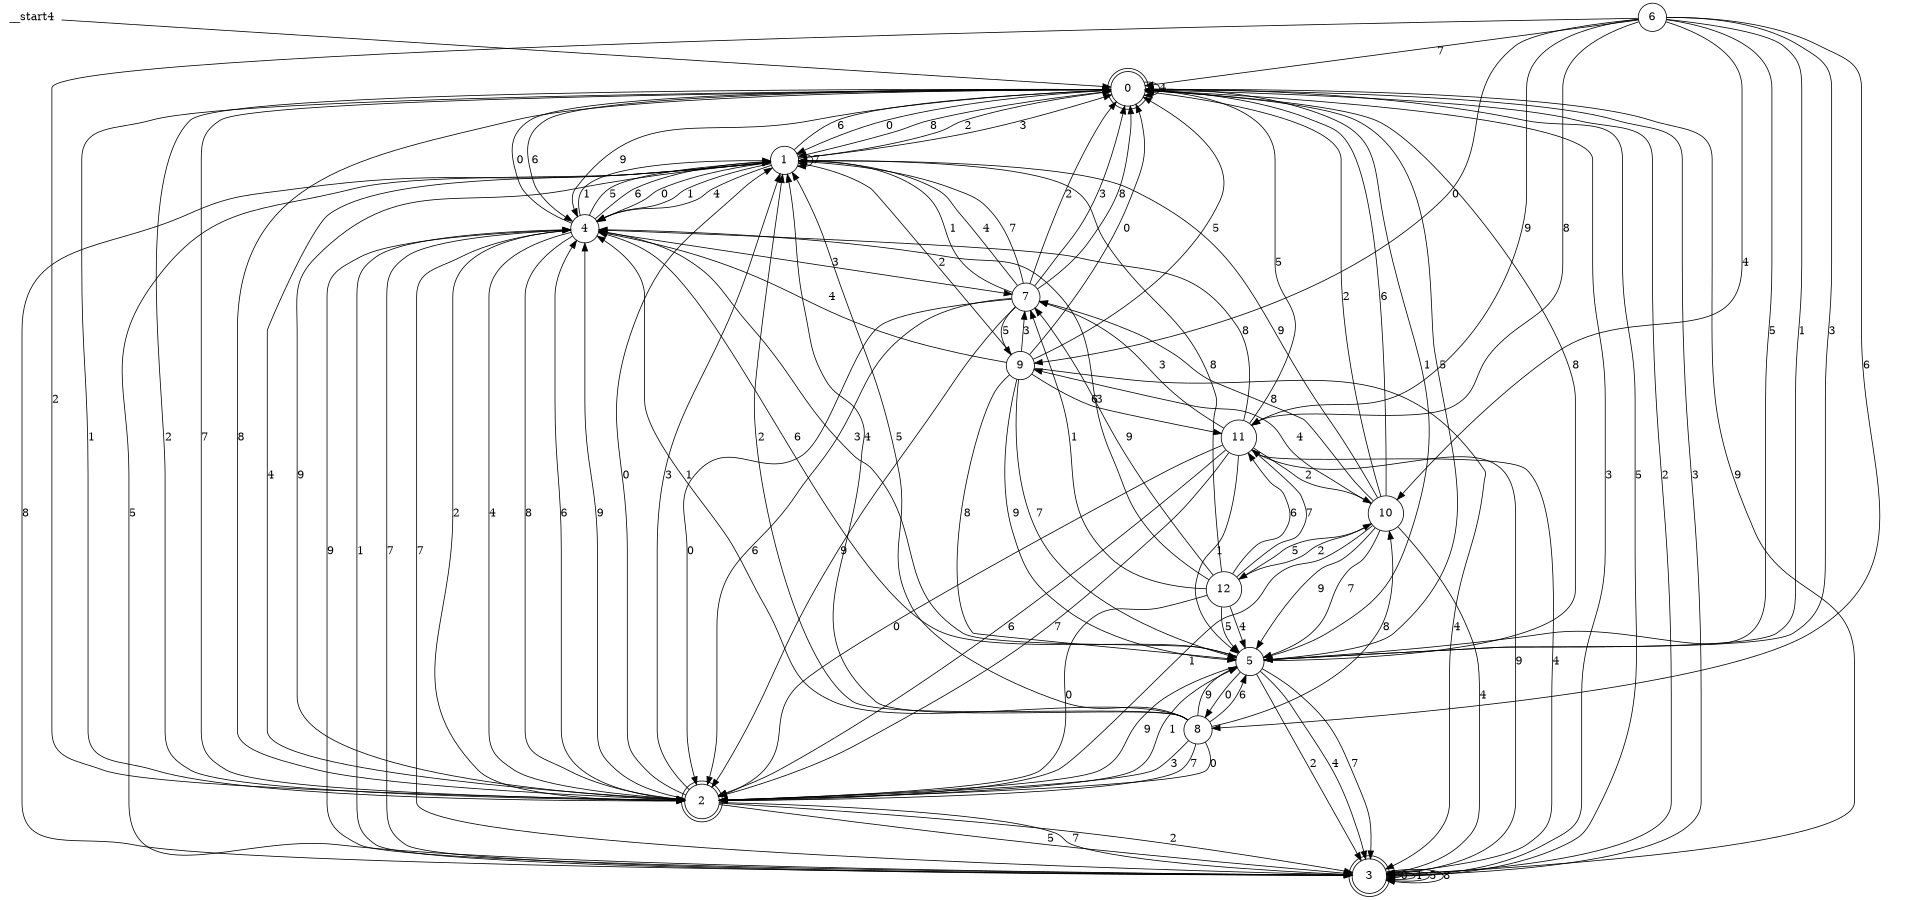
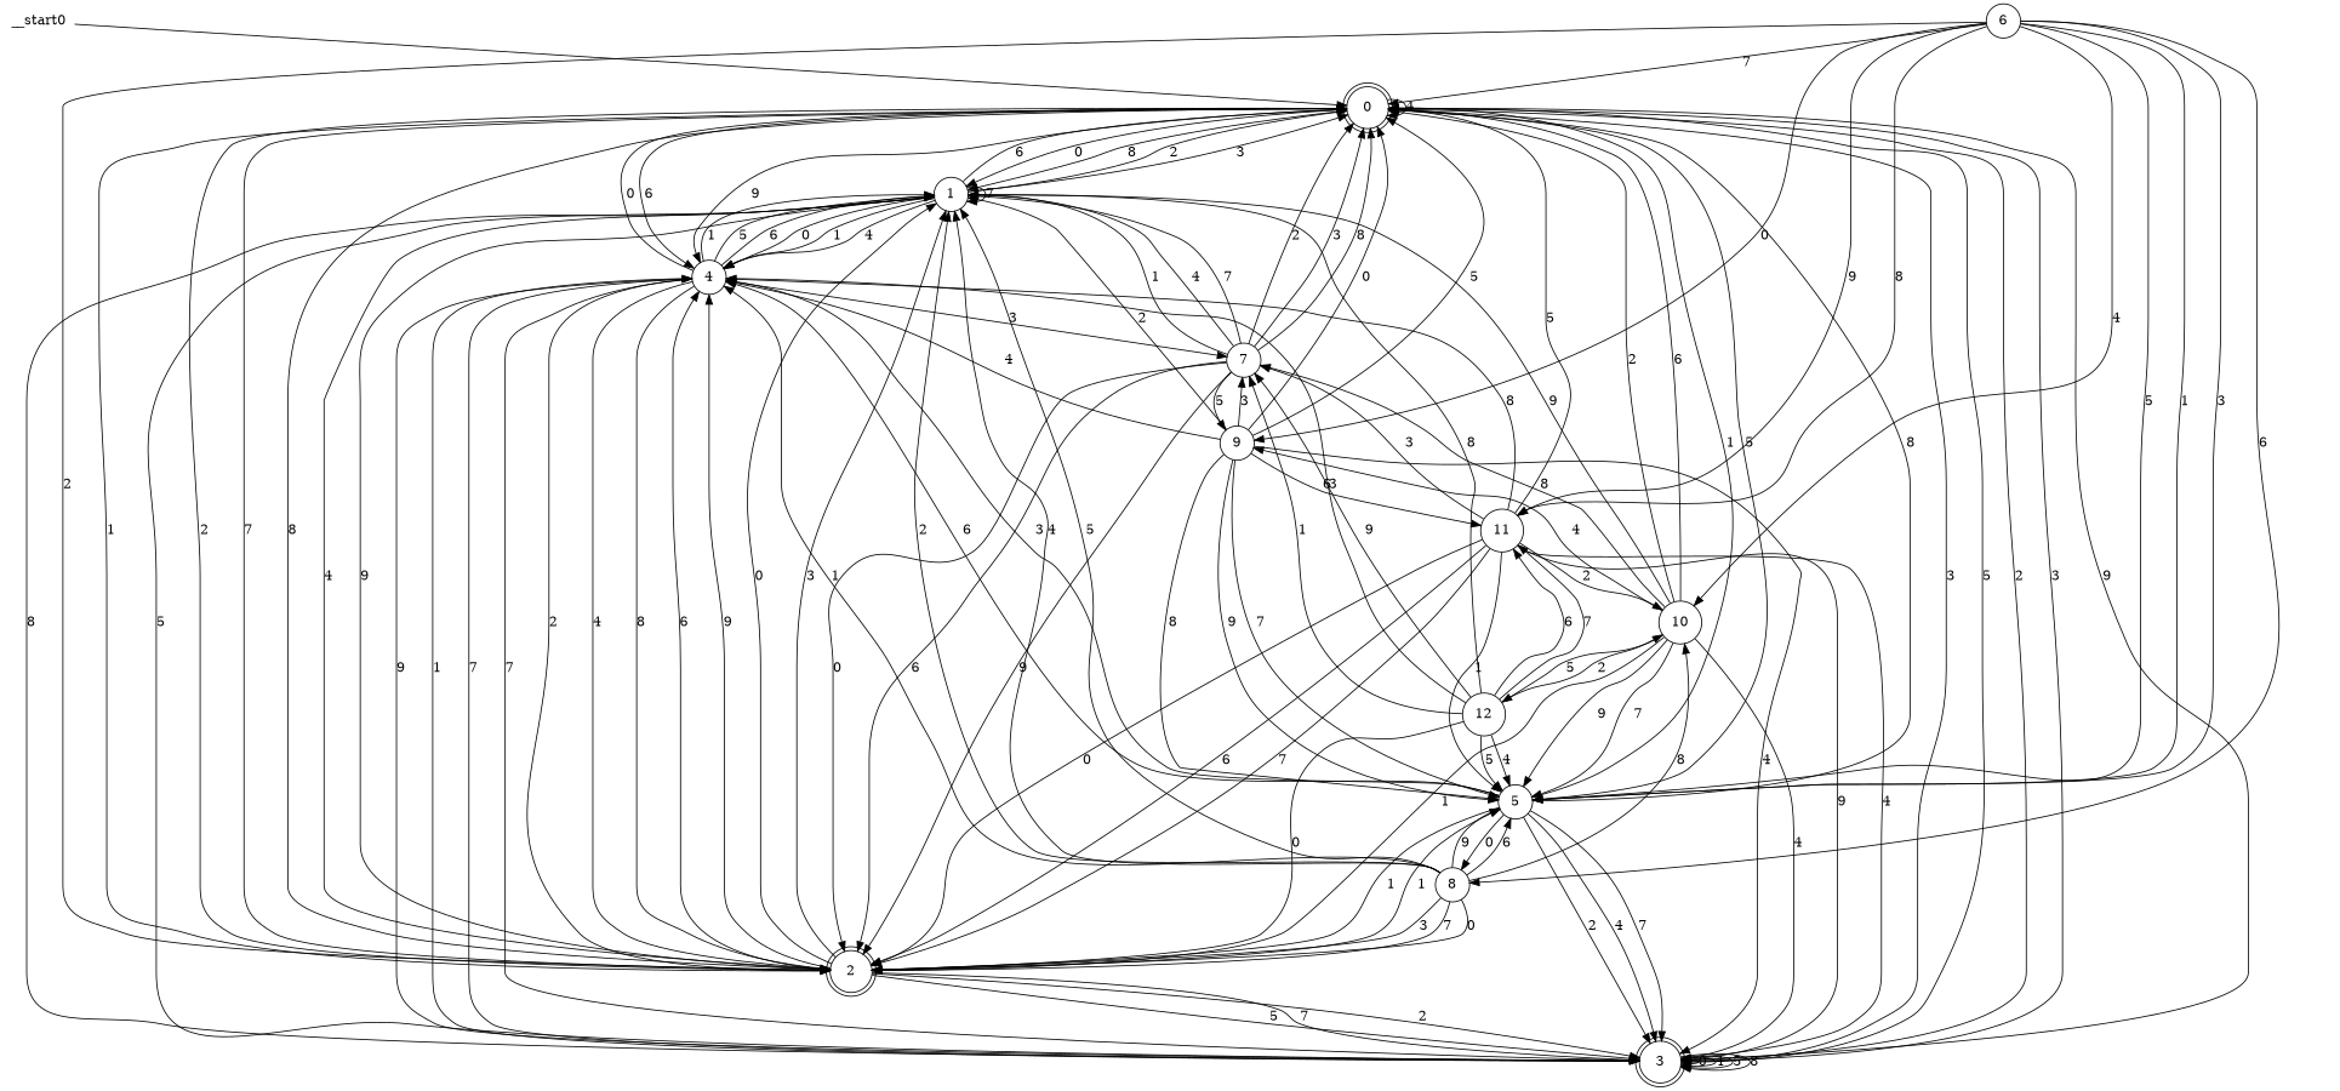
  digraph {
    node [shape=circle]
    n1 [label=0 shape=doublecircle]
    n2 [label=1]
    n3 [label=2 shape=doublecircle]
    n4 [label=3 shape=doublecircle]
    n5 [label=4]
    n6 [label=5]
    n7 [label=7]
    n8 [label=8]
    n9 [label=6]
    n10 [label=9]
    n11 [label=10]
    n12 [label=11]
    n13 [label=12]
-   __start0 [height=0 shape=none width=0 label=__start4]
+   __start0 [height=0 shape=none width=0]
    n1 -> n1 [label=4]
    n1 -> n2 [label=0]
    n1 -> n2 [label=8]
    n1 -> n3 [label=1]
    n1 -> n3 [label=2]
    n1 -> n3 [label=7]
    n1 -> n4 [label=3]
    n1 -> n4 [label=5]
    n1 -> n5 [label=6]
    n1 -> n5 [label=9]
    n2 -> n1 [label=2]
    n2 -> n1 [label=3]
    n2 -> n1 [label=6]
    n2 -> n2 [label=7]
    n2 -> n3 [label=9]
    n2 -> n4 [label=5]
    n2 -> n4 [label=8]
    n2 -> n5 [label=0]
    n2 -> n5 [label=1]
    n2 -> n5 [label=4]
    n3 -> n1 [label=8]
    n3 -> n2 [label=0]
    n3 -> n2 [label=3]
    n3 -> n2 [label=4]
    n3 -> n4 [label=2]
    n3 -> n4 [label=5]
    n3 -> n4 [label=7]
    n3 -> n5 [label=6]
    n3 -> n5 [label=9]
    n3 -> n6 [label=1]
    n4 -> n1 [label=2]
    n4 -> n1 [label=3]
    n4 -> n1 [label=9]
    n4 -> n4 [label=0]
    n4 -> n4 [label=4]
    n4 -> n4 [label=5]
    n4 -> n4 [label=8]
    n4 -> n5 [label=1]
    n4 -> n5 [label=7]
    n5 -> n1 [label=0]
    n5 -> n2 [label=1]
    n5 -> n2 [label=5]
    n5 -> n2 [label=6]
    n5 -> n3 [label=2]
    n5 -> n3 [label=4]
    n5 -> n3 [label=8]
    n5 -> n4 [label=7]
    n5 -> n4 [label=9]
    n5 -> n7 [label=3]
    n6 -> n1 [label=1]
    n6 -> n1 [label=5]
    n6 -> n1 [label=8]
-   n6 -> n3 [label=9]
+   n6 -> n3 [label=1]
    n6 -> n4 [label=2]
    n6 -> n4 [label=4]
    n6 -> n4 [label=7]
    n6 -> n5 [label=3]
    n6 -> n5 [label=6]
    n6 -> n8 [label=0]
    n7 -> n1 [label=2]
    n7 -> n1 [label=3]
    n7 -> n1 [label=8]
    n7 -> n2 [label=1]
    n7 -> n2 [label=4]
    n7 -> n2 [label=7]
    n7 -> n3 [label=0]
    n7 -> n3 [label=6]
    n7 -> n3 [label=9]
    n7 -> n10 [label=5]
    n8 -> n2 [label=2]
    n8 -> n2 [label=4]
    n8 -> n2 [label=5]
    n8 -> n3 [label=0]
    n8 -> n3 [label=3]
    n8 -> n3 [label=7]
    n8 -> n5 [label=1]
    n8 -> n6 [label=6]
    n8 -> n6 [label=9]
    n8 -> n11 [label=8]
    n9 -> n1 [label=7]
    n9 -> n3 [label=2]
    n9 -> n6 [label=1]
    n9 -> n6 [label=3]
    n9 -> n6 [label=5]
    n9 -> n8 [label=6]
    n9 -> n10 [label=0]
    n9 -> n11 [label=4]
    n9 -> n12 [label=8]
    n9 -> n12 [label=9]
    n10 -> n1 [label=0]
    n10 -> n1 [label=5]
    n10 -> n2 [label=2]
    n10 -> n4 [label=4]
    n10 -> n5 [label=4]
    n10 -> n6 [label=7]
    n10 -> n6 [label=8]
    n10 -> n6 [label=9]
    n10 -> n7 [label=3]
    n10 -> n12 [label=6]
    n11 -> n1 [label=2]
    n11 -> n1 [label=6]
    n11 -> n2 [label=9]
    n11 -> n3 [label=1]
    n11 -> n4 [label=4]
    n11 -> n6 [label=7]
    n11 -> n6 [label=9]
    n11 -> n7 [label=8]
    n11 -> n10 [label=4]
    n11 -> n13 [label=5]
    n12 -> n1 [label=5]
    n12 -> n3 [label=0]
    n12 -> n3 [label=6]
    n12 -> n3 [label=7]
    n12 -> n4 [label=4]
    n12 -> n4 [label=9]
    n12 -> n5 [label=8]
    n12 -> n6 [label=1]
    n12 -> n7 [label=3]
    n12 -> n11 [label=2]
    n13 -> n2 [label=8]
    n13 -> n3 [label=0]
    n13 -> n5 [label=3]
    n13 -> n6 [label=4]
    n13 -> n6 [label=5]
    n13 -> n7 [label=1]
    n13 -> n7 [label=9]
    n13 -> n11 [label=2]
    n13 -> n12 [label=6]
    n13 -> n12 [label=7]
    __start0 -> n1
  }
